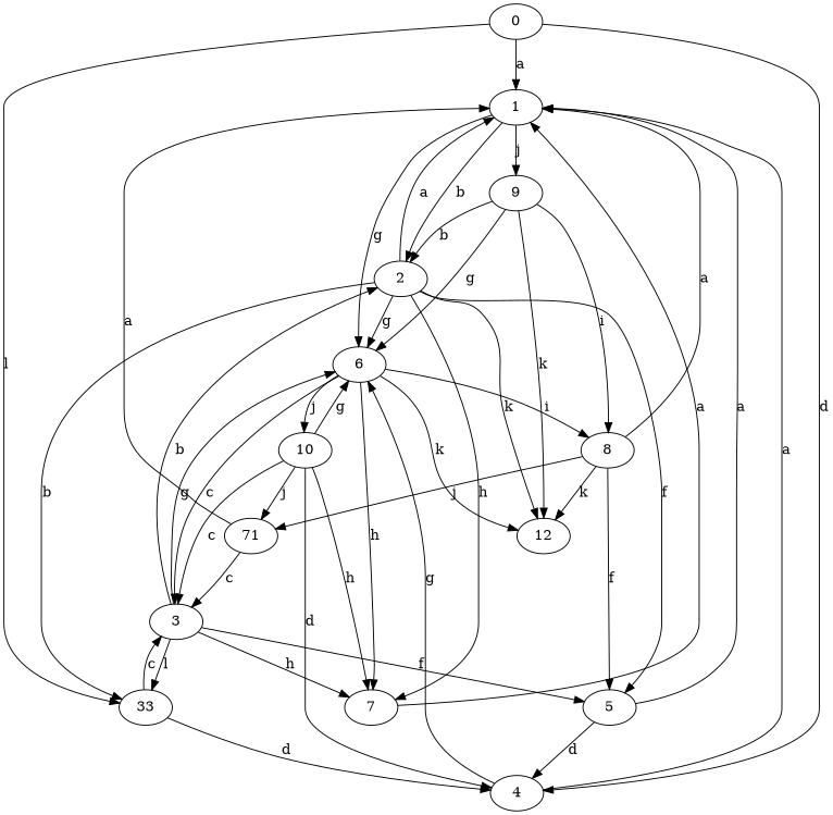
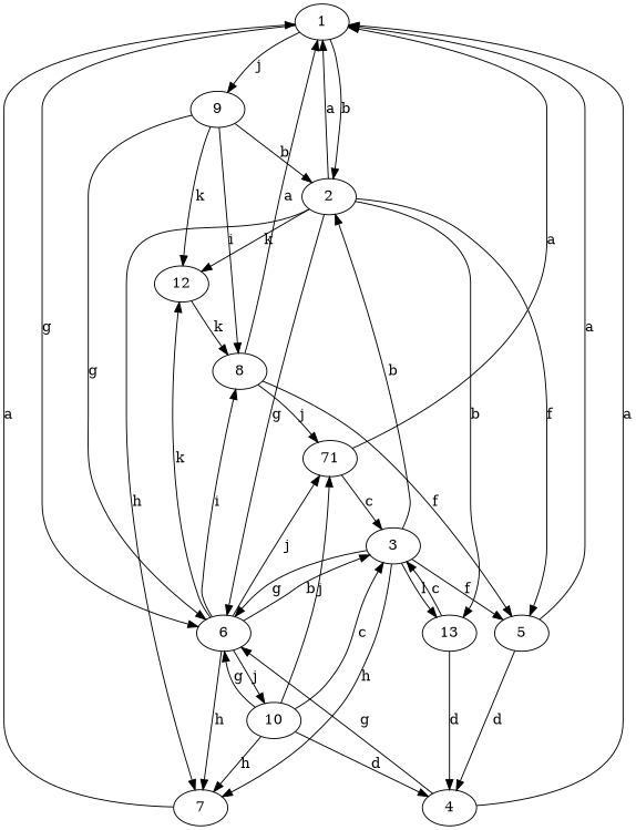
  strict digraph {
    1
    2
    6
    9
-   13 [label=33]
+   13
    5
    7
    12
    3
    8
    10
    n12 [label=71]
-   0
    4
    1 -> 2 [label=b]
    1 -> 6 [label=g]
    1 -> 9 [label=j]
    2 -> 1 [label=a]
    2 -> 6 [label=g]
    2 -> 13 [label=b]
    2 -> 5 [label=f]
    2 -> 7 [label=h]
    2 -> 12 [label=k]
    6 -> 7 [label=h]
    6 -> 12 [label=k]
-   6 -> 3 [label=c]
+   6 -> 3 [label=b]
    6 -> 8 [label=i]
    6 -> 10 [label=j]
+   6 -> n12 [label=j]
    9 -> 2 [label=b]
    9 -> 6 [label=g]
    9 -> 12 [label=k]
    9 -> 8 [label=i]
    13 -> 3 [label=c]
    13 -> 4 [label=d]
    5 -> 1 [label=a]
    5 -> 4 [label=d]
    7 -> 1 [label=a]
    3 -> 2 [label=b]
    3 -> 6 [label=g]
    3 -> 13 [label=l]
    3 -> 5 [label=f]
    3 -> 7 [label=h]
    8 -> 1 [label=a]
    8 -> 5 [label=f]
-   8 -> 12 [label=k]
+   12 -> 8 [label=k]
    8 -> n12 [label=j]
    10 -> 6 [label=g]
    10 -> 7 [label=h]
    10 -> 3 [label=c]
    10 -> n12 [label=j]
    10 -> 4 [label=d]
    n12 -> 1 [label=a]
    n12 -> 3 [label=c]
-   0 -> 1 [label=a]
-   0 -> 13 [label=l]
-   0 -> 4 [label=d]
    4 -> 1 [label=a]
    4 -> 6 [label=g]
  }
